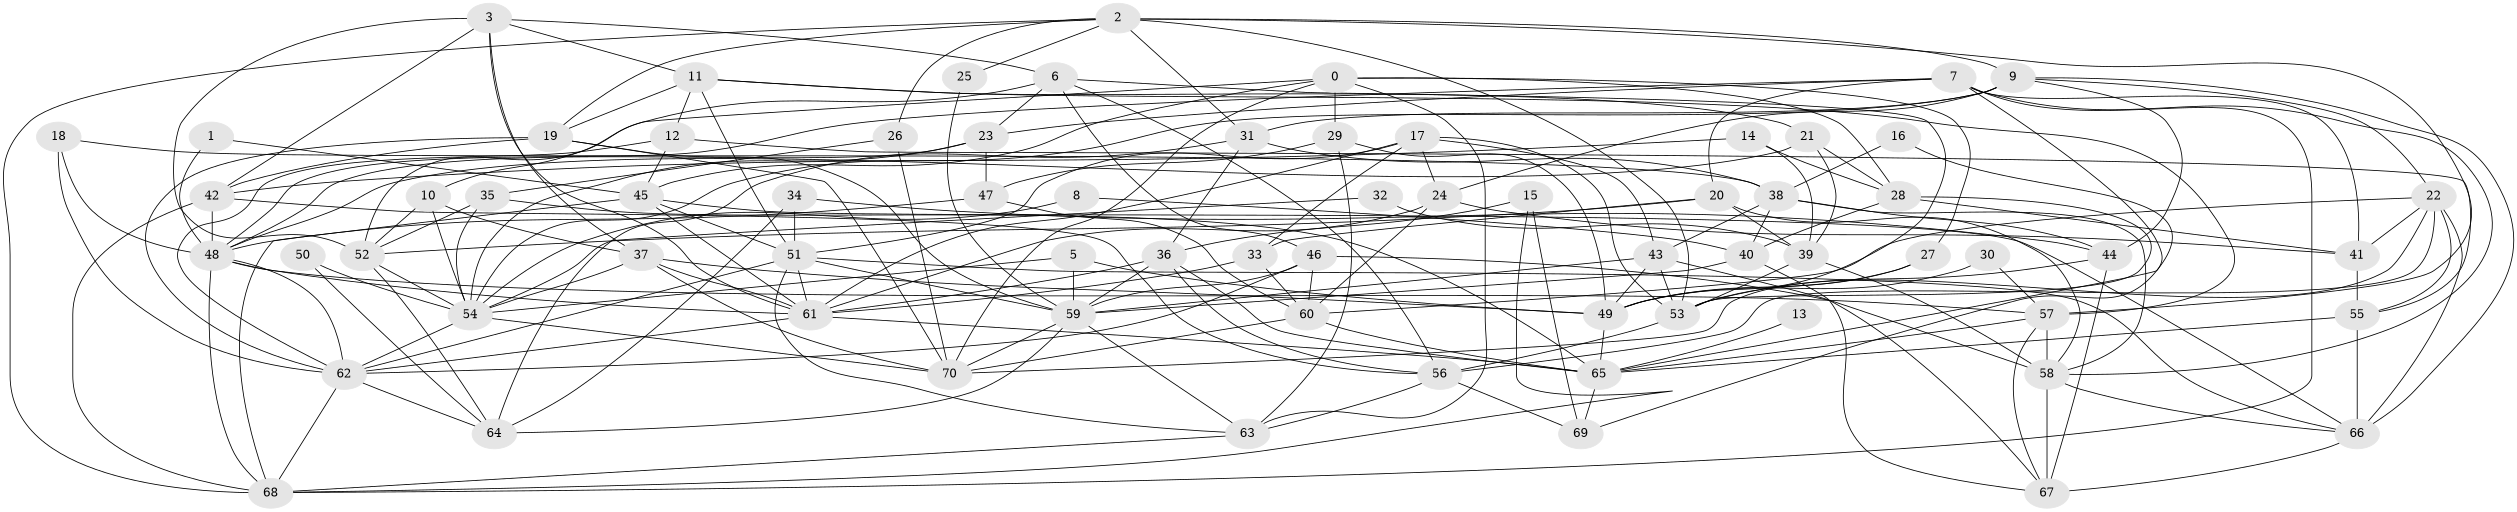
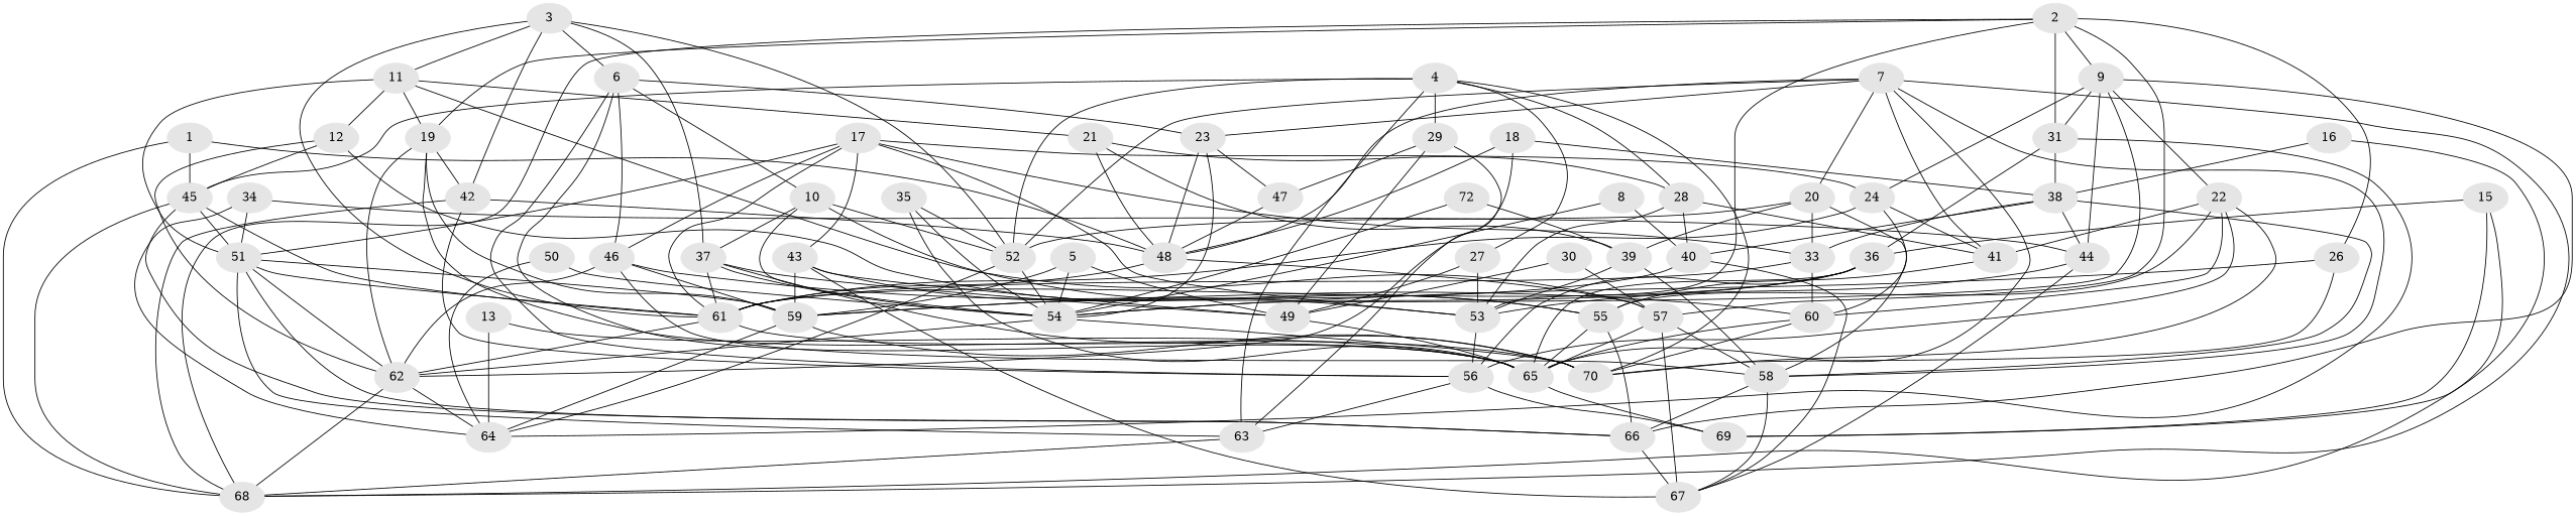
  graph {
    node [color=gray90 style=filled]
    edge [weight=1.0]
    1
    45
    48
    68
    61
    66
    51
    57
    62
    2
    9
    19
-   25
    26
    31
    53
    54
    22
    24
    44
    42
    70
    59
    64
    36
    38
    56
    58
    65
    67
    3
    6
    11
    37
    52
    49
    10
    23
    46
    12
    21
-   4 [label=0]
+   4
    27
    28
    63
    29
    41
    40
    5
    55
    47
    60
    69
    7
    20
    39
    33
    8
    13
-   14
    15
    16
    43
    17
    18
    30
-   32
+   32 [label=72]
    34
    35
    50
    1 -- 45
    1 -- 48
-   48 -- 68
+   1 -- 68
    45 -- 68
    45 -- 61
    45 -- 66
    45 -- 51
    48 -- 61 [weight=2.0]
    48 -- 57
-   48 -- 62
    61 -- 62
    61 -- 65
    66 -- 67 [weight=2.0]
    51 -- 61
    51 -- 66
    51 -- 62
    51 -- 59
    51 -- 63
    57 -- 58
    57 -- 65
    57 -- 67
    62 -- 68
    62 -- 64
    2 -- 68
    2 -- 57
    2 -- 9
    2 -- 19
-   2 -- 25
    2 -- 26
    2 -- 31
    2 -- 53
    9 -- 66
    9 -- 31
    9 -- 54
    9 -- 22
    9 -- 24
    9 -- 44
    19 -- 62
    19 -- 42
    19 -- 70
    19 -- 59
-   25 -- 59
-   26 -- 35
+   26 -- 54
    26 -- 70
    31 -- 64
    31 -- 36
    31 -- 38
    53 -- 56
    54 -- 62
    54 -- 70
-   22 -- 66
    22 -- 70
    22 -- 56
    22 -- 41
    22 -- 55
    22 -- 60
    24 -- 61
    24 -- 41
    24 -- 60
    44 -- 53
    44 -- 67
    42 -- 48
    42 -- 68
    42 -- 56
    59 -- 70
    59 -- 64
-   59 -- 63
    36 -- 61
    36 -- 59
    36 -- 56
    36 -- 65
    38 -- 44
    38 -- 58
    38 -- 40
-   38 -- 43
+   38 -- 33
    56 -- 63
    56 -- 69
    58 -- 66
    58 -- 67
    65 -- 69
    3 -- 61
    3 -- 42
    3 -- 6
    3 -- 11
    3 -- 37
    3 -- 52
    6 -- 56
-   6 -- 49
+   6 -- 65
    6 -- 10
    6 -- 23
    6 -- 46
    11 -- 51
    11 -- 57
    11 -- 19
    11 -- 12
    11 -- 21
    37 -- 61
    37 -- 54
    37 -- 70
    37 -- 49
    52 -- 54 [weight=2.0]
    52 -- 64
    49 -- 65
    10 -- 54
    10 -- 37
    10 -- 52
+   10 -- 55
    23 -- 48
    23 -- 54
    23 -- 47
    46 -- 62
    46 -- 59
    46 -- 58
    46 -- 60
    12 -- 45
    12 -- 62
    12 -- 55
    21 -- 48
    21 -- 28
    21 -- 39
    4 -- 45
    4 -- 70
    4 -- 52
    4 -- 27
    4 -- 28
    4 -- 63
    4 -- 29
    27 -- 53
    27 -- 49
    28 -- 53
    28 -- 41
    28 -- 40
    63 -- 68
    29 -- 49
    29 -- 63
    29 -- 47
    41 -- 55
    40 -- 59
    40 -- 67
    5 -- 54
    5 -- 59
    5 -- 49
    55 -- 66
    55 -- 65
    47 -- 48
-   47 -- 60
    60 -- 70
    60 -- 65
    7 -- 48
    7 -- 68
    7 -- 58
    7 -- 65
+   7 -- 52
    7 -- 23
    7 -- 41
    7 -- 20
    20 -- 58
    20 -- 52
    20 -- 39 [weight=2.0]
    20 -- 33
    39 -- 53
    39 -- 58 [weight=2.0]
    33 -- 61
    33 -- 60 [weight=2.0]
    8 -- 54
    8 -- 40
+   13 -- 64
    13 -- 65
-   14 -- 42
-   14 -- 28
-   14 -- 39
    15 -- 68
    15 -- 36
    15 -- 69
    16 -- 38
    16 -- 69
    43 -- 53
    43 -- 59
    43 -- 67
    43 -- 49
    17 -- 61
    17 -- 51
    17 -- 53
    17 -- 24
+   17 -- 46
    17 -- 33
    17 -- 43
    18 -- 48
    18 -- 62
    18 -- 38
    30 -- 57
    30 -- 49
    32 -- 54
    32 -- 39
    34 -- 51
    34 -- 44
    34 -- 64
    35 -- 54
    35 -- 65
    35 -- 52
    50 -- 54
    50 -- 64
  }
